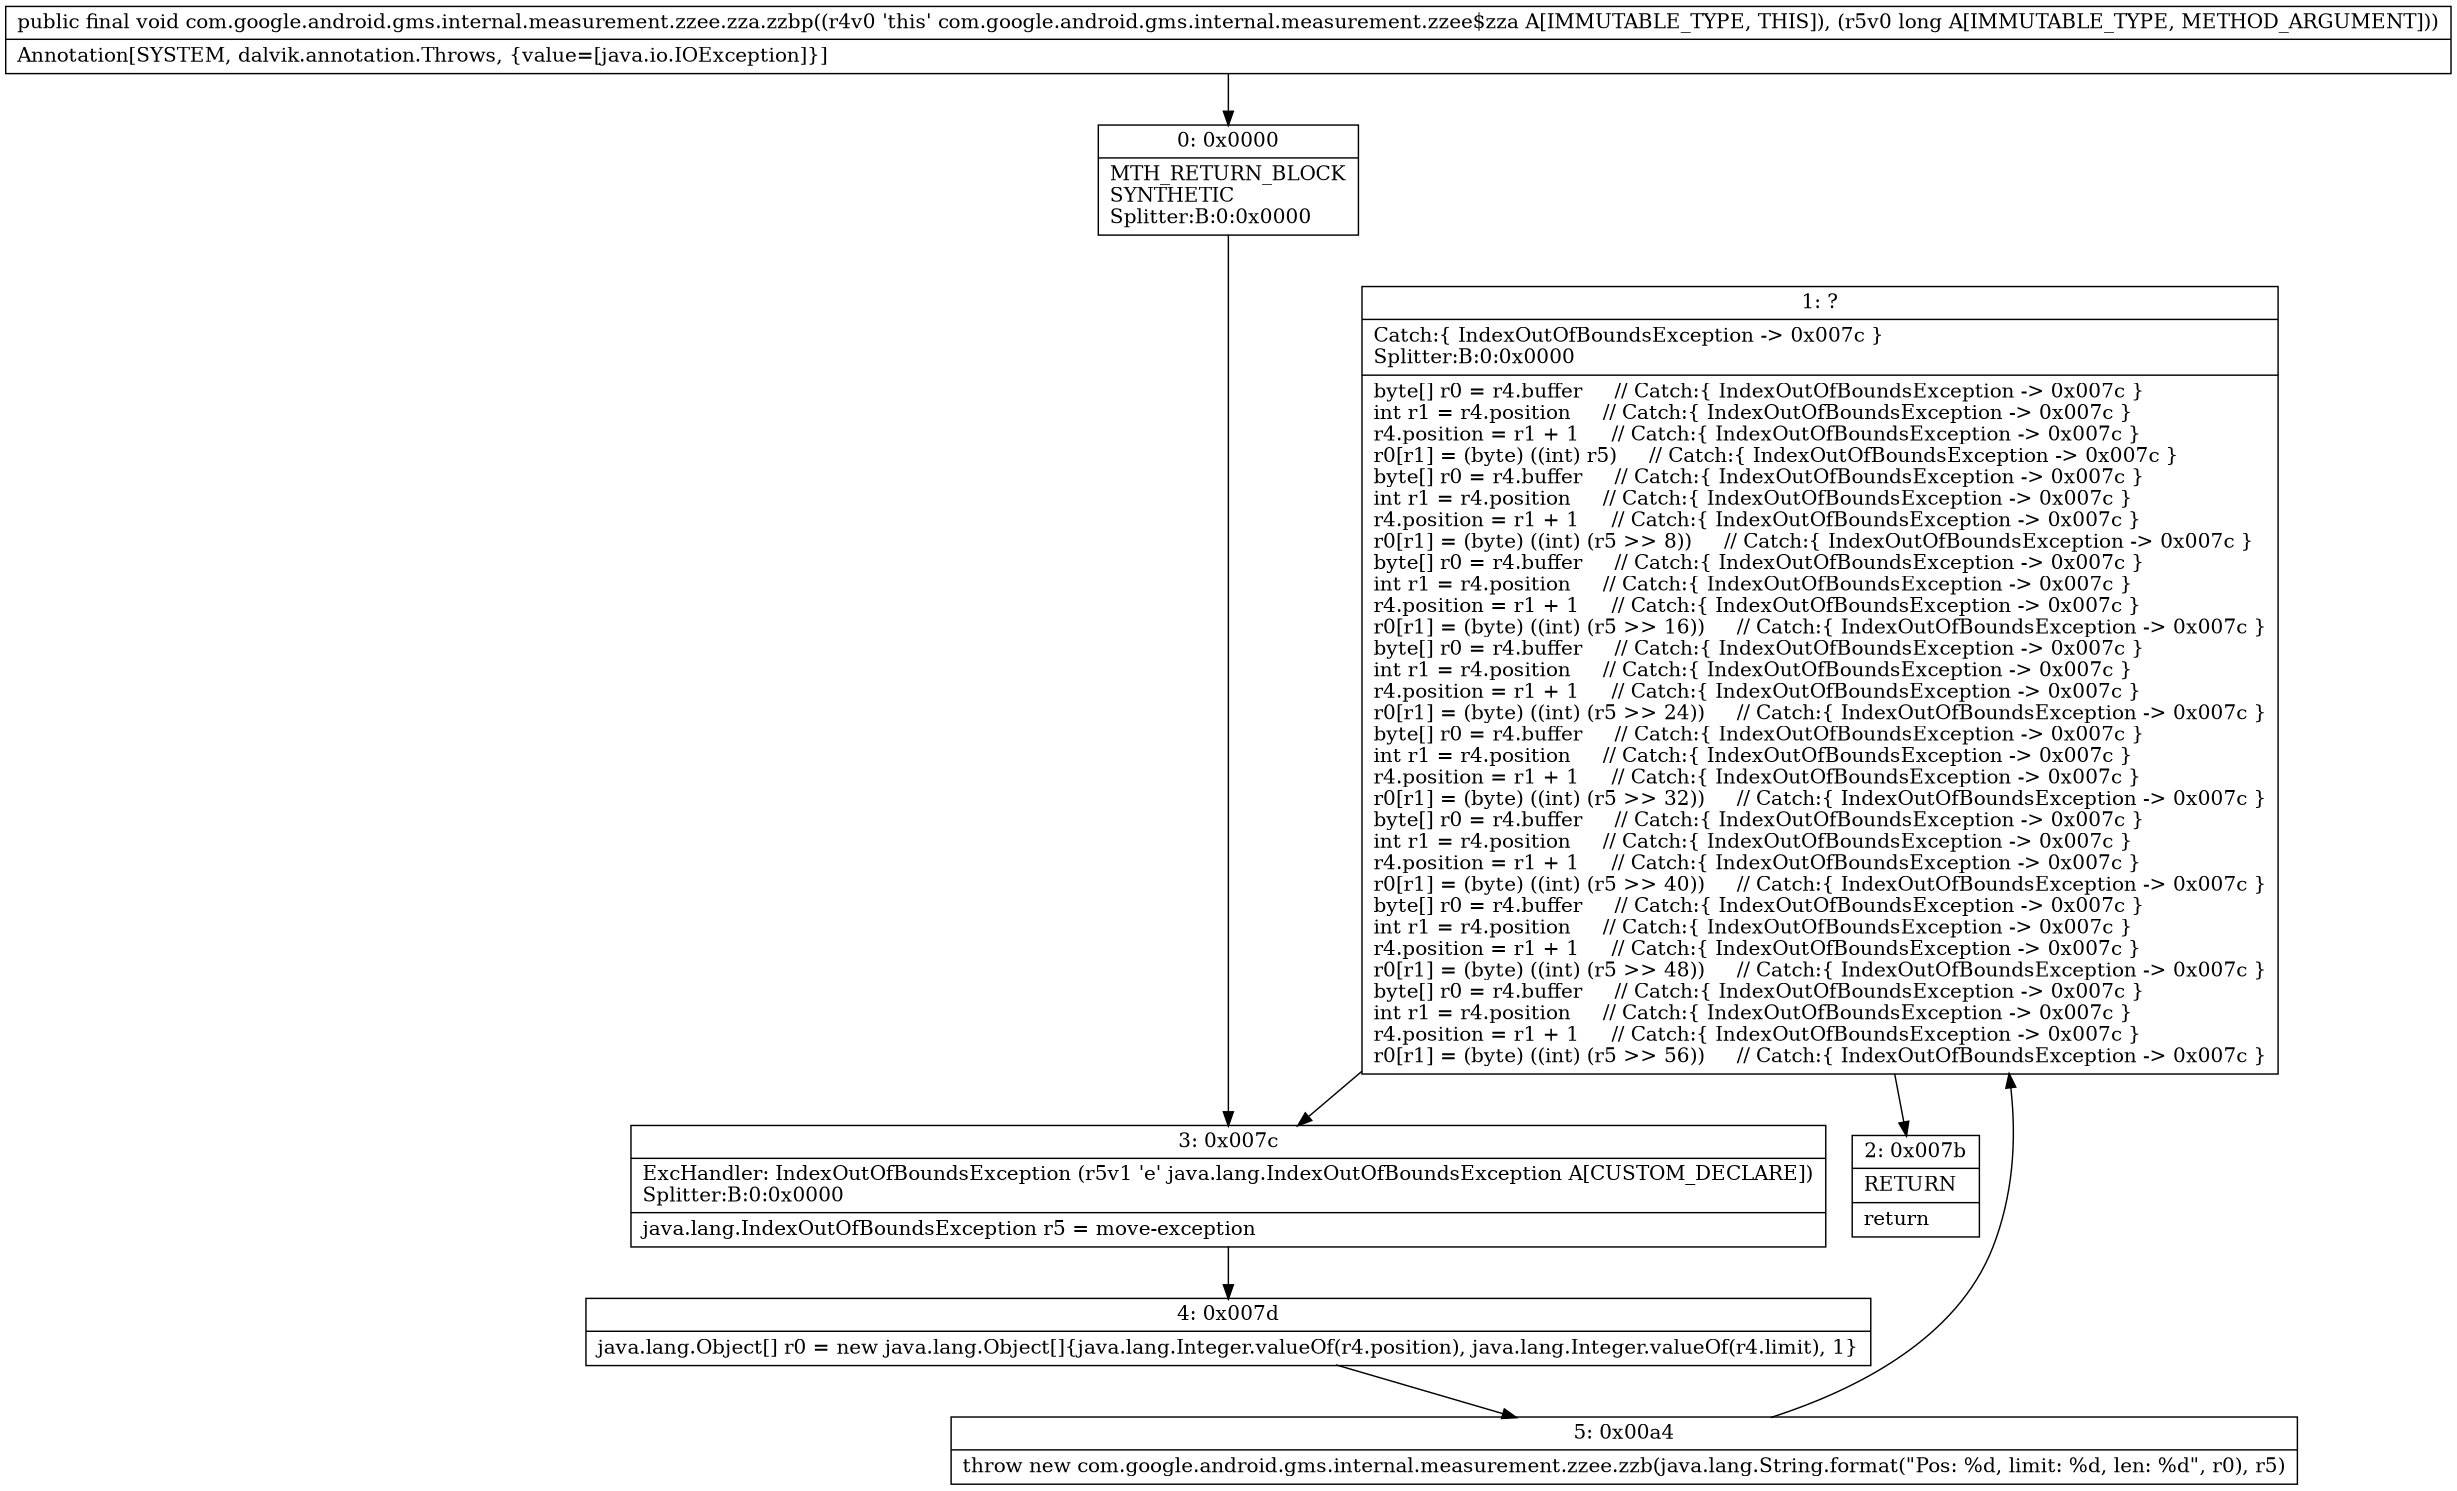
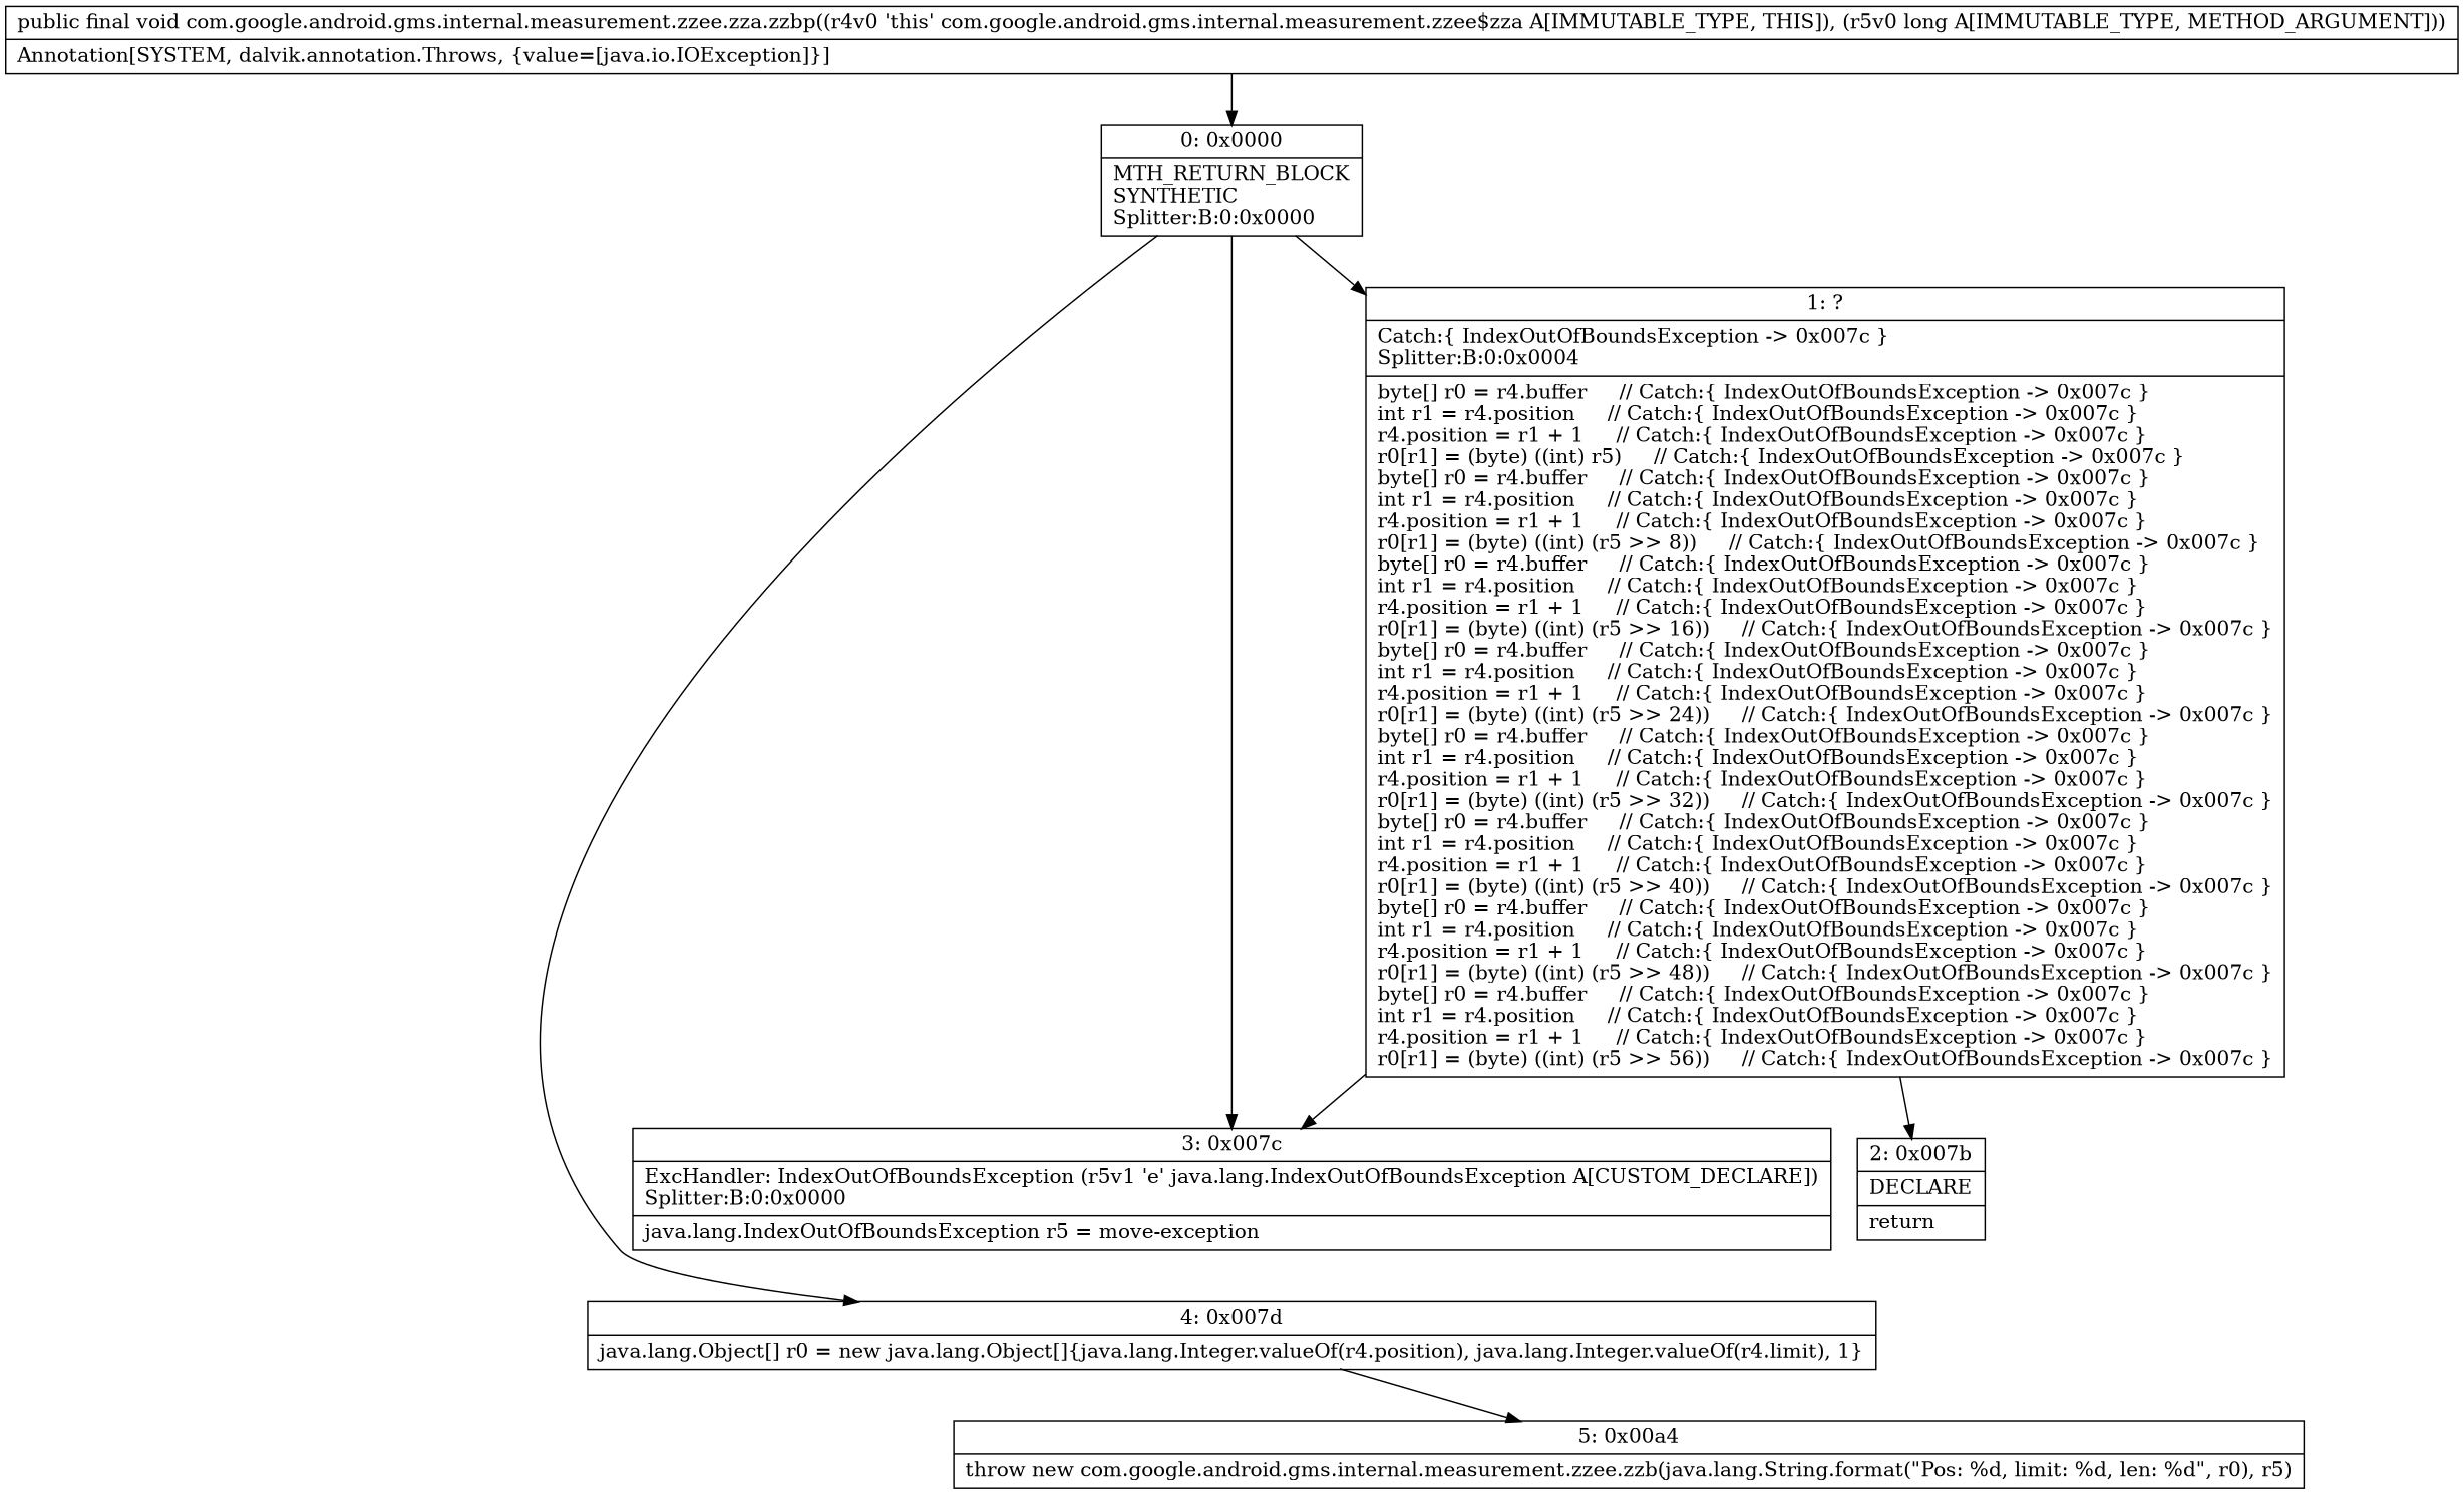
  digraph {
    node [shape=record]
    n1 [label="{0\:\ 0x0000|MTH_RETURN_BLOCK\lSYNTHETIC\lSplitter:B:0:0x0000\l}"]
-   n2 [label="{1\:\ ?|Catch:\{ IndexOutOfBoundsException \-\> 0x007c \}\lSplitter:B:0:0x0000\l|byte[] r0 = r4.buffer     \/\/ Catch:\{ IndexOutOfBoundsException \-\> 0x007c \}\lint r1 = r4.position     \/\/ Catch:\{ IndexOutOfBoundsException \-\> 0x007c \}\lr4.position = r1 + 1     \/\/ Catch:\{ IndexOutOfBoundsException \-\> 0x007c \}\lr0[r1] = (byte) ((int) r5)     \/\/ Catch:\{ IndexOutOfBoundsException \-\> 0x007c \}\lbyte[] r0 = r4.buffer     \/\/ Catch:\{ IndexOutOfBoundsException \-\> 0x007c \}\lint r1 = r4.position     \/\/ Catch:\{ IndexOutOfBoundsException \-\> 0x007c \}\lr4.position = r1 + 1     \/\/ Catch:\{ IndexOutOfBoundsException \-\> 0x007c \}\lr0[r1] = (byte) ((int) (r5 \>\> 8))     \/\/ Catch:\{ IndexOutOfBoundsException \-\> 0x007c \}\lbyte[] r0 = r4.buffer     \/\/ Catch:\{ IndexOutOfBoundsException \-\> 0x007c \}\lint r1 = r4.position     \/\/ Catch:\{ IndexOutOfBoundsException \-\> 0x007c \}\lr4.position = r1 + 1     \/\/ Catch:\{ IndexOutOfBoundsException \-\> 0x007c \}\lr0[r1] = (byte) ((int) (r5 \>\> 16))     \/\/ Catch:\{ IndexOutOfBoundsException \-\> 0x007c \}\lbyte[] r0 = r4.buffer     \/\/ Catch:\{ IndexOutOfBoundsException \-\> 0x007c \}\lint r1 = r4.position     \/\/ Catch:\{ IndexOutOfBoundsException \-\> 0x007c \}\lr4.position = r1 + 1     \/\/ Catch:\{ IndexOutOfBoundsException \-\> 0x007c \}\lr0[r1] = (byte) ((int) (r5 \>\> 24))     \/\/ Catch:\{ IndexOutOfBoundsException \-\> 0x007c \}\lbyte[] r0 = r4.buffer     \/\/ Catch:\{ IndexOutOfBoundsException \-\> 0x007c \}\lint r1 = r4.position     \/\/ Catch:\{ IndexOutOfBoundsException \-\> 0x007c \}\lr4.position = r1 + 1     \/\/ Catch:\{ IndexOutOfBoundsException \-\> 0x007c \}\lr0[r1] = (byte) ((int) (r5 \>\> 32))     \/\/ Catch:\{ IndexOutOfBoundsException \-\> 0x007c \}\lbyte[] r0 = r4.buffer     \/\/ Catch:\{ IndexOutOfBoundsException \-\> 0x007c \}\lint r1 = r4.position     \/\/ Catch:\{ IndexOutOfBoundsException \-\> 0x007c \}\lr4.position = r1 + 1     \/\/ Catch:\{ IndexOutOfBoundsException \-\> 0x007c \}\lr0[r1] = (byte) ((int) (r5 \>\> 40))     \/\/ Catch:\{ IndexOutOfBoundsException \-\> 0x007c \}\lbyte[] r0 = r4.buffer     \/\/ Catch:\{ IndexOutOfBoundsException \-\> 0x007c \}\lint r1 = r4.position     \/\/ Catch:\{ IndexOutOfBoundsException \-\> 0x007c \}\lr4.position = r1 + 1     \/\/ Catch:\{ IndexOutOfBoundsException \-\> 0x007c \}\lr0[r1] = (byte) ((int) (r5 \>\> 48))     \/\/ Catch:\{ IndexOutOfBoundsException \-\> 0x007c \}\lbyte[] r0 = r4.buffer     \/\/ Catch:\{ IndexOutOfBoundsException \-\> 0x007c \}\lint r1 = r4.position     \/\/ Catch:\{ IndexOutOfBoundsException \-\> 0x007c \}\lr4.position = r1 + 1     \/\/ Catch:\{ IndexOutOfBoundsException \-\> 0x007c \}\lr0[r1] = (byte) ((int) (r5 \>\> 56))     \/\/ Catch:\{ IndexOutOfBoundsException \-\> 0x007c \}\l}"]
+   n2 [label="{1\:\ ?|Catch:\{ IndexOutOfBoundsException \-\> 0x007c \}\lSplitter:B:0:0x0004\l|byte[] r0 = r4.buffer     \/\/ Catch:\{ IndexOutOfBoundsException \-\> 0x007c \}\lint r1 = r4.position     \/\/ Catch:\{ IndexOutOfBoundsException \-\> 0x007c \}\lr4.position = r1 + 1     \/\/ Catch:\{ IndexOutOfBoundsException \-\> 0x007c \}\lr0[r1] = (byte) ((int) r5)     \/\/ Catch:\{ IndexOutOfBoundsException \-\> 0x007c \}\lbyte[] r0 = r4.buffer     \/\/ Catch:\{ IndexOutOfBoundsException \-\> 0x007c \}\lint r1 = r4.position     \/\/ Catch:\{ IndexOutOfBoundsException \-\> 0x007c \}\lr4.position = r1 + 1     \/\/ Catch:\{ IndexOutOfBoundsException \-\> 0x007c \}\lr0[r1] = (byte) ((int) (r5 \>\> 8))     \/\/ Catch:\{ IndexOutOfBoundsException \-\> 0x007c \}\lbyte[] r0 = r4.buffer     \/\/ Catch:\{ IndexOutOfBoundsException \-\> 0x007c \}\lint r1 = r4.position     \/\/ Catch:\{ IndexOutOfBoundsException \-\> 0x007c \}\lr4.position = r1 + 1     \/\/ Catch:\{ IndexOutOfBoundsException \-\> 0x007c \}\lr0[r1] = (byte) ((int) (r5 \>\> 16))     \/\/ Catch:\{ IndexOutOfBoundsException \-\> 0x007c \}\lbyte[] r0 = r4.buffer     \/\/ Catch:\{ IndexOutOfBoundsException \-\> 0x007c \}\lint r1 = r4.position     \/\/ Catch:\{ IndexOutOfBoundsException \-\> 0x007c \}\lr4.position = r1 + 1     \/\/ Catch:\{ IndexOutOfBoundsException \-\> 0x007c \}\lr0[r1] = (byte) ((int) (r5 \>\> 24))     \/\/ Catch:\{ IndexOutOfBoundsException \-\> 0x007c \}\lbyte[] r0 = r4.buffer     \/\/ Catch:\{ IndexOutOfBoundsException \-\> 0x007c \}\lint r1 = r4.position     \/\/ Catch:\{ IndexOutOfBoundsException \-\> 0x007c \}\lr4.position = r1 + 1     \/\/ Catch:\{ IndexOutOfBoundsException \-\> 0x007c \}\lr0[r1] = (byte) ((int) (r5 \>\> 32))     \/\/ Catch:\{ IndexOutOfBoundsException \-\> 0x007c \}\lbyte[] r0 = r4.buffer     \/\/ Catch:\{ IndexOutOfBoundsException \-\> 0x007c \}\lint r1 = r4.position     \/\/ Catch:\{ IndexOutOfBoundsException \-\> 0x007c \}\lr4.position = r1 + 1     \/\/ Catch:\{ IndexOutOfBoundsException \-\> 0x007c \}\lr0[r1] = (byte) ((int) (r5 \>\> 40))     \/\/ Catch:\{ IndexOutOfBoundsException \-\> 0x007c \}\lbyte[] r0 = r4.buffer     \/\/ Catch:\{ IndexOutOfBoundsException \-\> 0x007c \}\lint r1 = r4.position     \/\/ Catch:\{ IndexOutOfBoundsException \-\> 0x007c \}\lr4.position = r1 + 1     \/\/ Catch:\{ IndexOutOfBoundsException \-\> 0x007c \}\lr0[r1] = (byte) ((int) (r5 \>\> 48))     \/\/ Catch:\{ IndexOutOfBoundsException \-\> 0x007c \}\lbyte[] r0 = r4.buffer     \/\/ Catch:\{ IndexOutOfBoundsException \-\> 0x007c \}\lint r1 = r4.position     \/\/ Catch:\{ IndexOutOfBoundsException \-\> 0x007c \}\lr4.position = r1 + 1     \/\/ Catch:\{ IndexOutOfBoundsException \-\> 0x007c \}\lr0[r1] = (byte) ((int) (r5 \>\> 56))     \/\/ Catch:\{ IndexOutOfBoundsException \-\> 0x007c \}\l}"]
    n3 [label="{3\:\ 0x007c|ExcHandler: IndexOutOfBoundsException (r5v1 'e' java.lang.IndexOutOfBoundsException A[CUSTOM_DECLARE])\lSplitter:B:0:0x0000\l|java.lang.IndexOutOfBoundsException r5 = move\-exception\l}"]
-   n4 [label="{2\:\ 0x007b|RETURN\l|return\l}"]
+   n4 [label="{2\:\ 0x007b|DECLARE\l|return\l}"]
    n5 [label="{4\:\ 0x007d|java.lang.Object[] r0 = new java.lang.Object[]\{java.lang.Integer.valueOf(r4.position), java.lang.Integer.valueOf(r4.limit), 1\}\l}"]
    n6 [label="{5\:\ 0x00a4|throw new com.google.android.gms.internal.measurement.zzee.zzb(java.lang.String.format(\"Pos: %d, limit: %d, len: %d\", r0), r5)\l}"]
    n7 [label="{public final void com.google.android.gms.internal.measurement.zzee.zza.zzbp((r4v0 'this' com.google.android.gms.internal.measurement.zzee$zza A[IMMUTABLE_TYPE, THIS]), (r5v0 long A[IMMUTABLE_TYPE, METHOD_ARGUMENT]))  | Annotation[SYSTEM, dalvik.annotation.Throws, \{value=[java.io.IOException]\}]\l}"]
-   n6 -> n2
+   n1 -> n2
    n1 -> n3
    n2 -> n3
    n2 -> n4
-   n3 -> n5
+   n1 -> n5
    n5 -> n6
    n7 -> n1
  }
